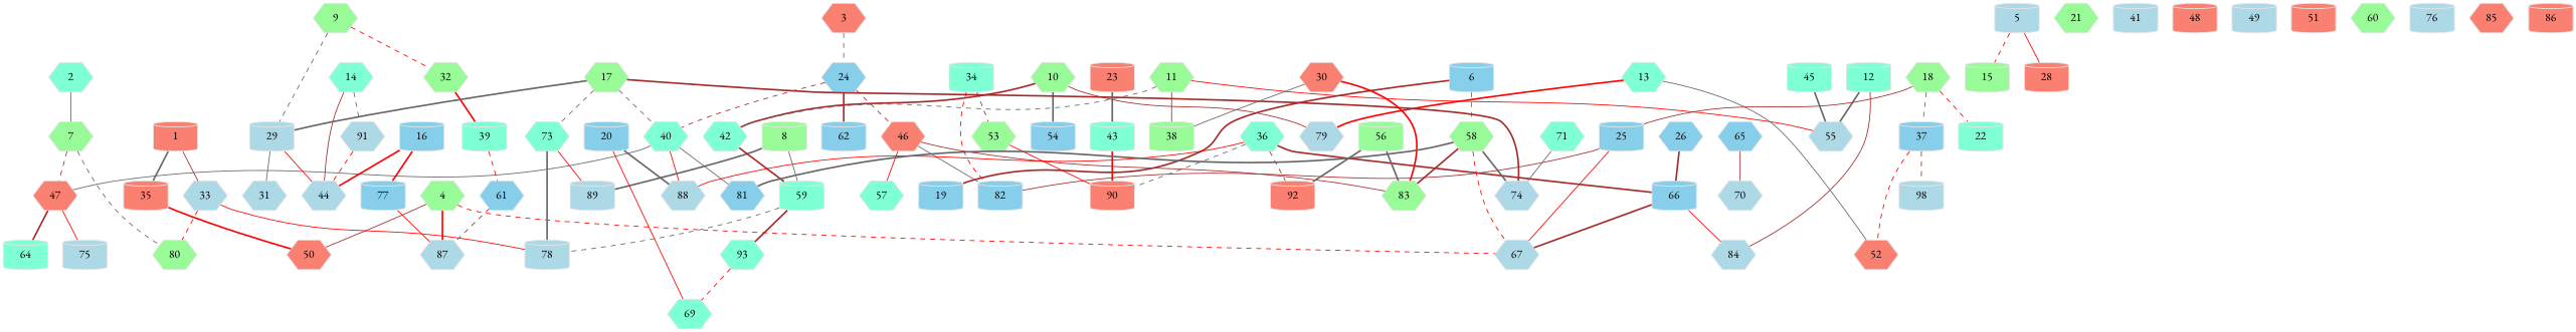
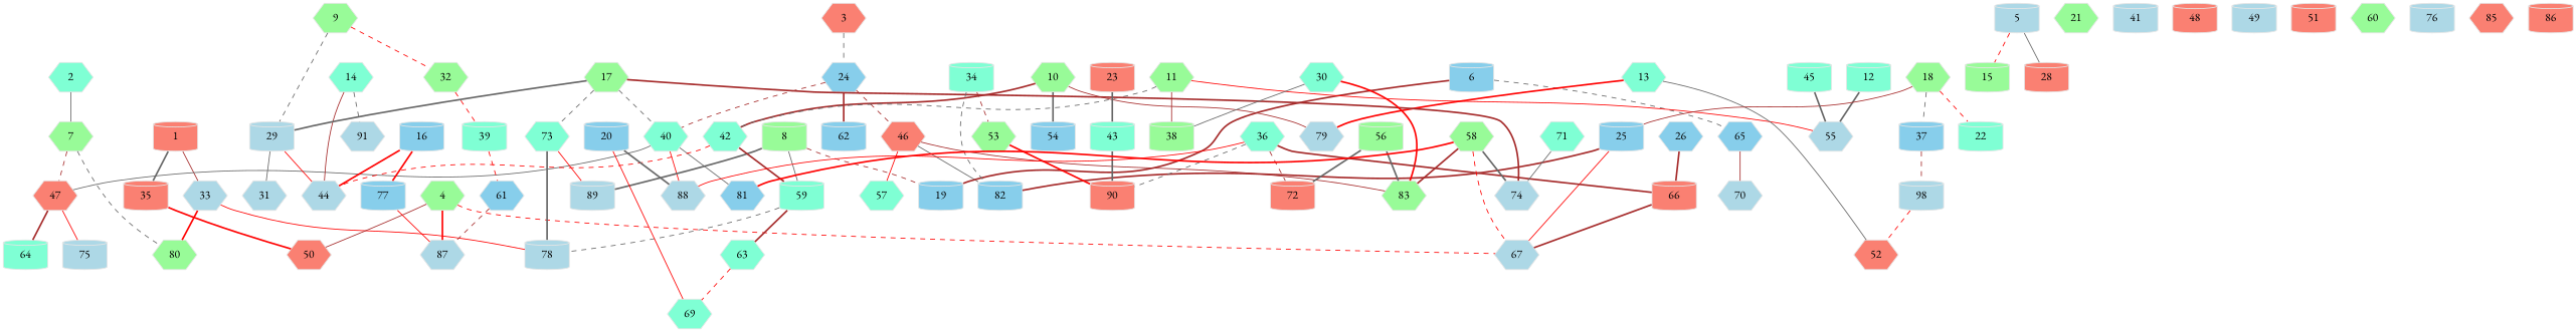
  graph {
    fontname="EB Garamond"
    node [color=gray90 fillcolor=lightblue fontname="EB Garamond" shape=hexagon style=filled]
    edge [color=gray40 fontname="EB Garamond" style=bold]
    1 [fillcolor=salmon shape=cylinder]
    33
    35 [fillcolor=salmon shape=cylinder]
    80 [fillcolor=palegreen]
    78 [shape=cylinder]
    50 [fillcolor=salmon]
    2 [fillcolor=aquamarine]
    7 [fillcolor=palegreen]
    47 [fillcolor=salmon]
    3 [fillcolor=salmon]
    24 [fillcolor=skyblue]
    40 [fillcolor=aquamarine]
    46 [fillcolor=salmon]
    62 [fillcolor=skyblue shape=cylinder]
    4 [fillcolor=palegreen]
    67
    87
    5 [shape=cylinder]
    15 [fillcolor=palegreen shape=cylinder]
    28 [fillcolor=salmon shape=cylinder]
    6 [fillcolor=skyblue shape=cylinder]
    19 [fillcolor=skyblue shape=cylinder]
    65 [fillcolor=skyblue]
    70
    64 [fillcolor=aquamarine shape=cylinder]
    75 [shape=cylinder]
    8 [fillcolor=palegreen shape=cylinder]
    59 [fillcolor=aquamarine shape=cylinder]
    89 [shape=cylinder]
-   63 [fillcolor=aquamarine label=93]
+   63 [fillcolor=aquamarine]
    81 [fillcolor=skyblue]
    9 [fillcolor=palegreen]
    29 [shape=cylinder]
    32 [fillcolor=palegreen]
    44
    31
    39 [fillcolor=aquamarine shape=cylinder]
    10 [fillcolor=palegreen]
    42 [fillcolor=aquamarine]
    54 [fillcolor=skyblue shape=cylinder]
    79
    11 [fillcolor=palegreen]
    38 [fillcolor=palegreen shape=cylinder]
    55
    12 [fillcolor=aquamarine shape=cylinder]
-   84
    13 [fillcolor=aquamarine]
    52 [fillcolor=salmon]
    14 [fillcolor=aquamarine]
    91
    16 [fillcolor=skyblue shape=cylinder]
    77 [fillcolor=skyblue shape=cylinder]
    17 [fillcolor=palegreen]
    73 [fillcolor=aquamarine]
    74
    88
    18 [fillcolor=palegreen]
    22 [fillcolor=aquamarine shape=cylinder]
    25 [fillcolor=skyblue shape=cylinder]
    37 [fillcolor=skyblue shape=cylinder]
    82 [fillcolor=skyblue shape=cylinder]
    n62 [label=98 shape=cylinder]
    20 [fillcolor=skyblue shape=cylinder]
    69 [fillcolor=aquamarine]
    21 [fillcolor=palegreen]
    23 [fillcolor=salmon shape=cylinder]
    43 [fillcolor=aquamarine shape=cylinder]
    90 [fillcolor=salmon shape=cylinder]
    83 [fillcolor=palegreen]
    57 [fillcolor=aquamarine]
    26 [fillcolor=skyblue]
-   66 [fillcolor=skyblue shape=cylinder]
-   30 [fillcolor=salmon]
+   66 [fillcolor=salmon shape=cylinder]
+   30 [fillcolor=aquamarine]
    61 [fillcolor=skyblue]
    34 [fillcolor=aquamarine shape=cylinder]
    53 [fillcolor=palegreen]
    36 [fillcolor=aquamarine]
-   72 [fillcolor=salmon shape=cylinder label=92]
+   72 [fillcolor=salmon shape=cylinder]
    41 [shape=cylinder]
    45 [fillcolor=aquamarine shape=cylinder]
    48 [fillcolor=salmon shape=cylinder]
    49 [shape=cylinder]
    51 [fillcolor=salmon shape=cylinder]
    56 [fillcolor=palegreen shape=cylinder]
    58 [fillcolor=palegreen]
    60 [fillcolor=palegreen]
    71 [fillcolor=aquamarine]
    76 [shape=cylinder]
    85 [fillcolor=salmon]
    86 [fillcolor=salmon shape=cylinder]
    1 -- 33 [color=brown style=solid]
    1 -- 35
-   33 -- 80 [color=red style=dashed]
+   33 -- 80 [color=red]
    33 -- 78 [color=red style=solid]
    35 -- 50 [color=red]
    2 -- 7 [style=solid]
    7 -- 80 [style=dashed]
    7 -- 47 [color=brown style=dashed]
    47 -- 64 [color=brown]
    47 -- 75 [color=red style=solid]
    3 -- 24 [style=dashed]
    24 -- 40 [color=brown style=dashed]
    24 -- 46 [color=brown style=dashed]
    24 -- 62 [color=brown]
    40 -- 47 [style=solid]
    40 -- 81 [style=solid]
    40 -- 88 [color=red style=solid]
    46 -- 82 [style=solid]
    46 -- 83 [color=brown style=solid]
    46 -- 57 [color=red style=solid]
    4 -- 50 [color=brown style=solid]
    4 -- 67 [color=red style=dashed]
    4 -- 87 [color=red]
    5 -- 15 [color=red style=dashed]
-   5 -- 28 [color=red style=solid]
+   5 -- 28 [style=solid]
    6 -- 19 [color=brown]
-   6 -- 58 [style=dashed]
+   6 -- 65 [style=dashed]
    65 -- 70 [color=brown style=solid]
+   8 -- 19 [color=brown style=dashed]
    8 -- 59 [style=solid]
    8 -- 89
    59 -- 78 [style=dashed]
    59 -- 63 [color=brown]
    63 -- 69 [color=red style=dashed]
    9 -- 29 [style=dashed]
    9 -- 32 [color=red style=dashed]
    29 -- 44 [color=red style=solid]
    29 -- 31 [style=solid]
-   32 -- 39 [color=red]
+   32 -- 39 [color=red style=dashed]
    39 -- 61 [color=red style=dashed]
    10 -- 42 [color=brown]
    10 -- 54
    10 -- 79 [color=brown style=solid]
    42 -- 59 [color=brown]
-   91 -- 44 [color=red style=dashed]
+   42 -- 44 [color=red style=dashed]
    11 -- 42 [style=dashed]
    11 -- 38 [color=brown style=solid]
    11 -- 55 [color=red style=solid]
    12 -- 55
-   12 -- 84 [color=brown style=solid]
    13 -- 79 [color=red]
    13 -- 52 [style=solid]
    14 -- 44 [color=brown style=solid]
    14 -- 91 [style=dashed]
    16 -- 44 [color=red]
    16 -- 77 [color=red]
    77 -- 87 [color=red style=solid]
    17 -- 40 [style=dashed]
    17 -- 29
    17 -- 73 [style=dashed]
    17 -- 74 [color=brown]
    73 -- 78
    73 -- 89 [color=red style=solid]
    18 -- 22 [color=red style=dashed]
    18 -- 25 [color=brown style=solid]
    18 -- 37 [style=dashed]
    25 -- 67 [color=red style=solid]
-   25 -- 82 [color=brown style=solid]
-   37 -- 52 [color=red style=dashed]
+   25 -- 82 [color=brown]
+   n62 -- 52 [color=red style=dashed]
    37 -- n62 [color=brown style=dashed]
    20 -- 88
    20 -- 69 [color=red style=solid]
    23 -- 43
-   43 -- 90 [color=red]
+   43 -- 90
    26 -- 66 [color=brown]
    66 -- 67 [color=brown]
-   66 -- 84 [color=red style=solid]
    30 -- 38 [style=solid]
    30 -- 83 [color=red]
    61 -- 87 [color=brown style=dashed]
-   34 -- 82 [color=red style=dashed]
+   34 -- 82 [style=dashed]
    34 -- 53 [color=brown style=dashed]
-   53 -- 90 [color=red style=solid]
+   53 -- 90 [color=red]
    36 -- 88 [color=red style=solid]
    36 -- 90 [style=dashed]
    36 -- 66 [color=brown]
    36 -- 72 [color=brown style=dashed]
    45 -- 55
    56 -- 83
    56 -- 72
    58 -- 67 [color=red style=dashed]
-   58 -- 81
+   58 -- 81 [color=red]
    58 -- 74
    58 -- 83 [color=brown]
    71 -- 74 [style=solid]
  }
